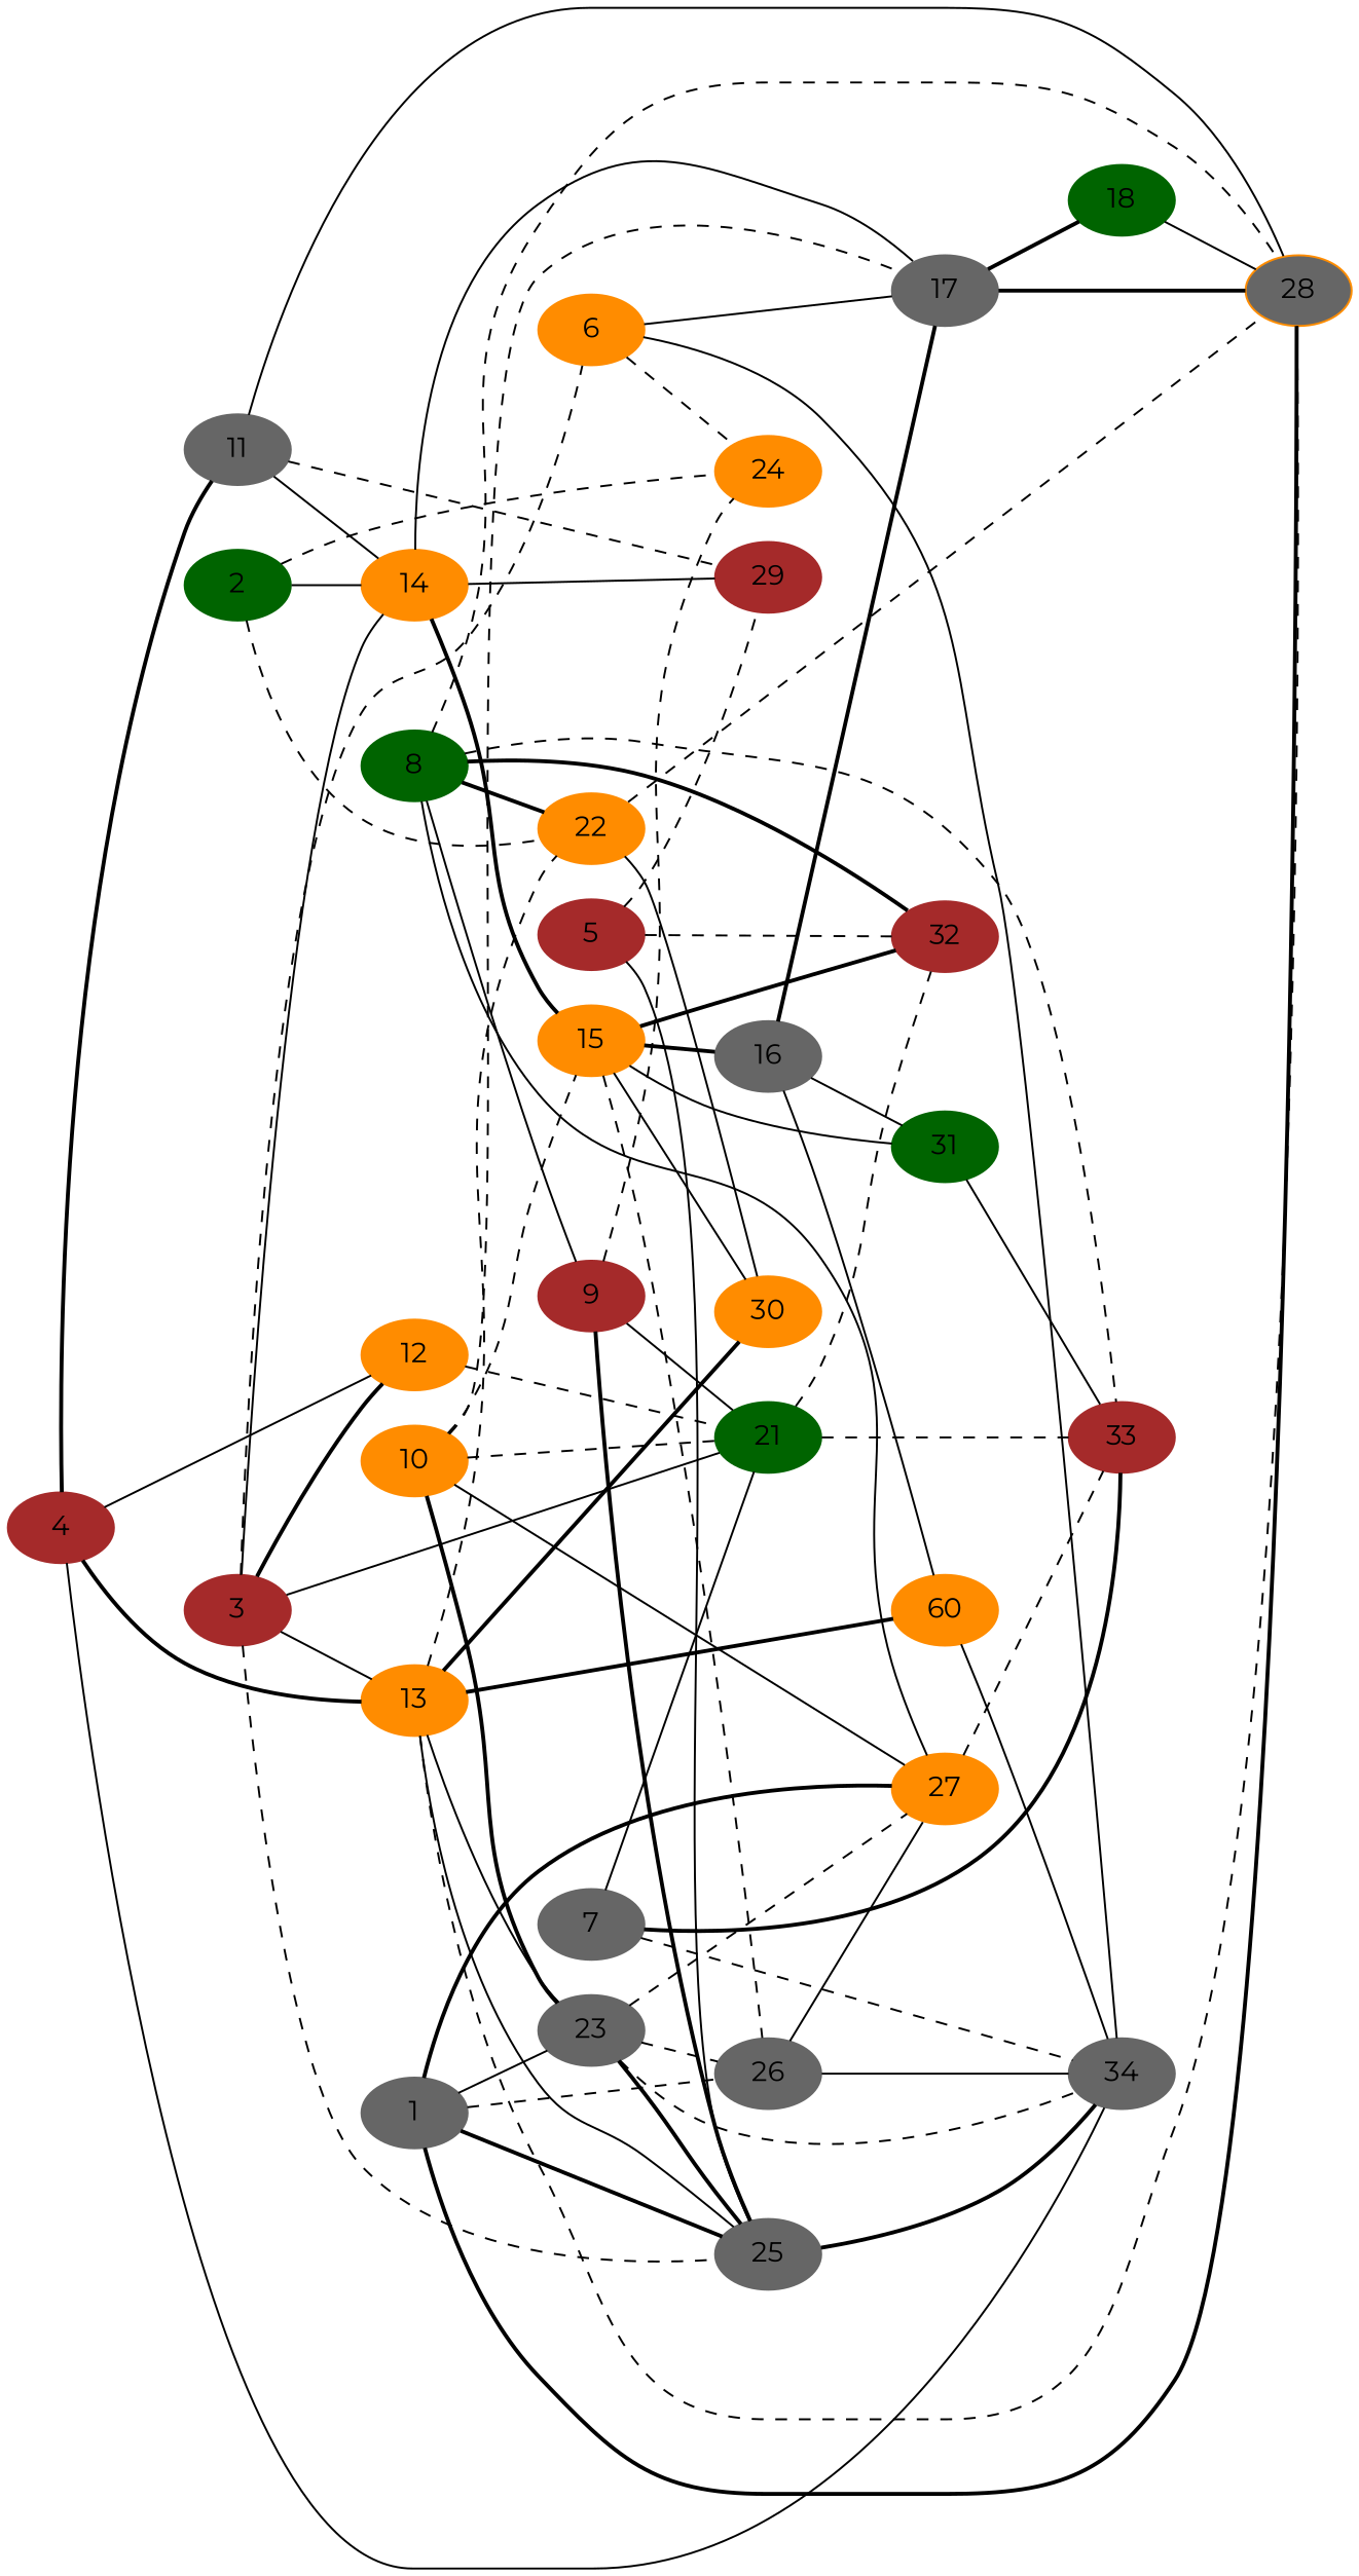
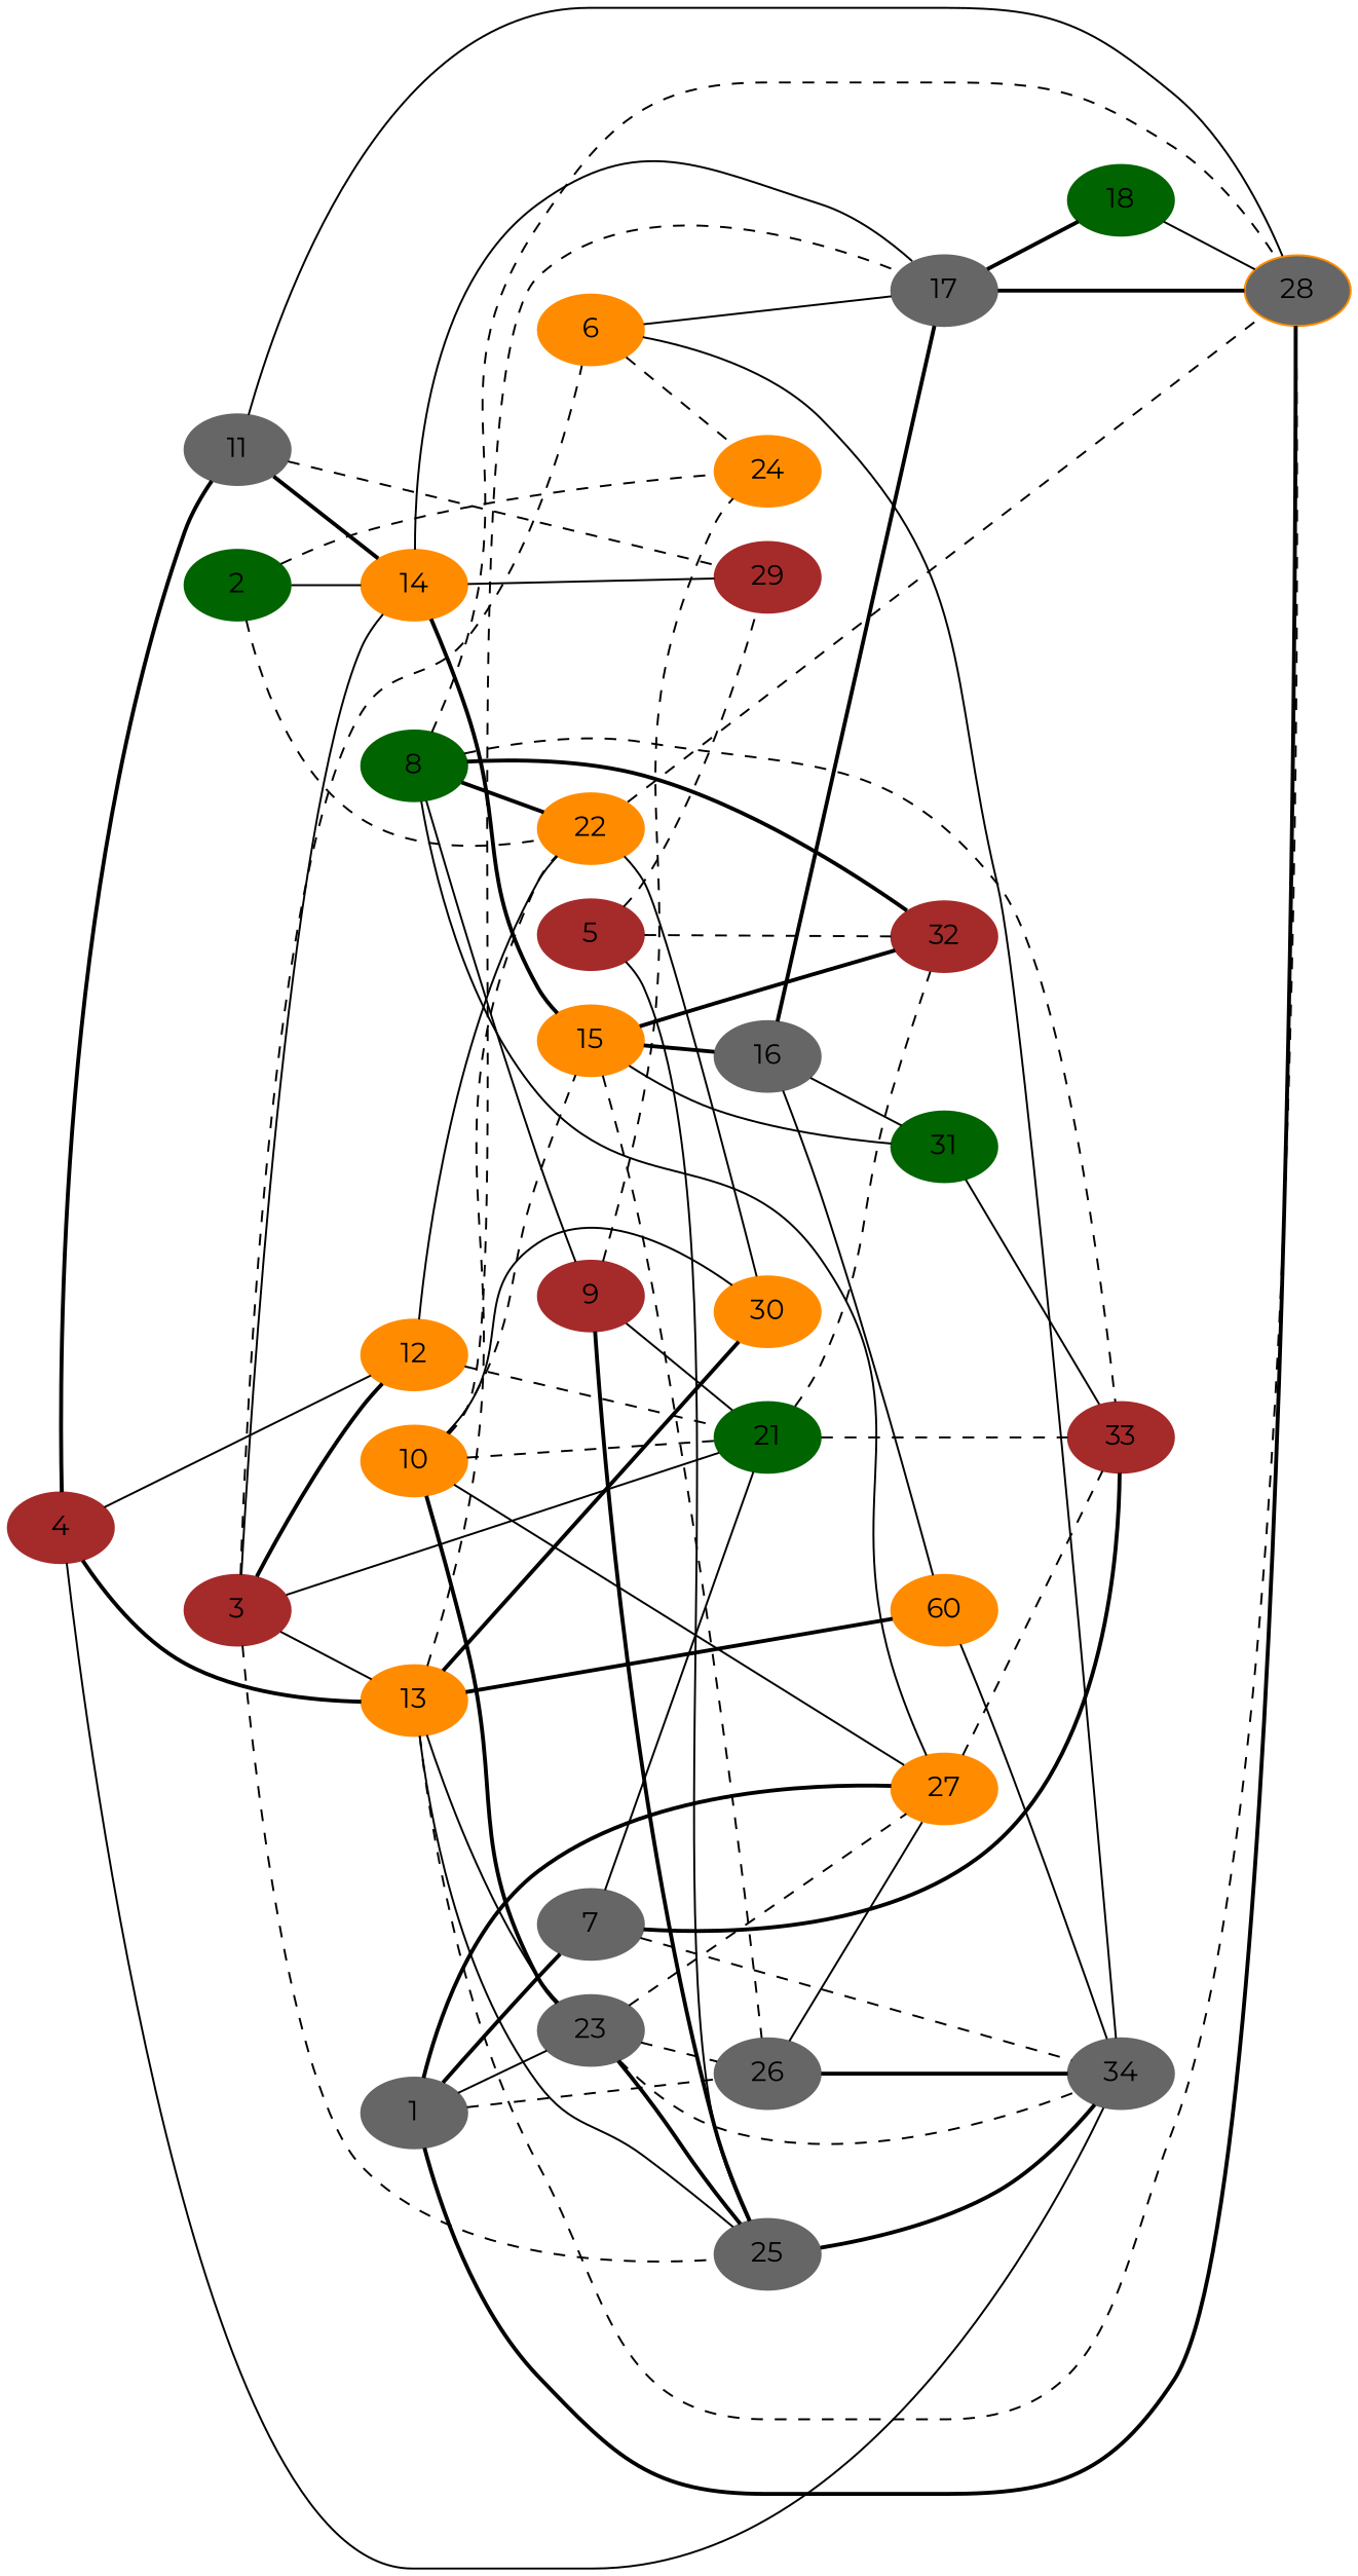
  graph {
    fontname=Montserrat
    rankdir=LR
    node [color=darkorange fontname=Montserrat style=filled]
    edge [fontname=Montserrat style=solid weight=1.0]
    1 [color=gray40]
    7 [color=gray40]
    23 [color=gray40]
    26 [color=gray40]
    27
    28 [fillcolor=gray40]
    21 [color=darkgreen]
    34 [color=gray40]
    33 [color=brown]
    25 [color=gray40]
    2 [color=darkgreen]
    14
    22
    24
    29 [color=brown]
    17 [color=gray40]
    15
    30
    3 [color=brown]
    6
    12
    13
    n23 [label=60]
    32 [color=brown]
    4 [color=brown]
    11 [color=gray40]
    5 [color=brown]
    18 [color=darkgreen]
    8 [color=darkgreen]
    9 [color=brown]
    10
    16 [color=gray40]
    31 [color=darkgreen]
-   1 -- 25 [style=bold]
+   1 -- 7 [style=bold]
    1 -- 23
    1 -- 26 [style=dashed]
    1 -- 27 [style=bold]
    1 -- 28 [style=bold]
    7 -- 21
    7 -- 34 [style=dashed]
    7 -- 33 [style=bold]
    23 -- 26 [style=dashed]
    23 -- 27 [style=dashed weight=2.0]
    23 -- 34 [style=dashed]
    23 -- 25 [style=bold]
    26 -- 27 [weight=2.0]
-   26 -- 34 [weight=2.0]
+   26 -- 34 [style=bold weight=2.0]
    27 -- 33 [style=dashed]
    21 -- 33 [style=dashed weight=2.0]
    21 -- 32 [style=dashed]
    25 -- 34 [style=bold]
    2 -- 14 [weight=2.0]
    2 -- 22 [style=dashed weight=2.0]
    2 -- 24 [style=dashed]
    14 -- 29
    14 -- 17
    14 -- 15 [style=bold]
    22 -- 28 [style=dashed]
    22 -- 30 [weight=2.0]
    17 -- 28 [style=bold weight=3.0]
    17 -- 18 [style=bold]
    15 -- 26 [style=dashed]
    15 -- 32 [style=bold]
    15 -- 16 [style=bold]
    15 -- 31
    3 -- 21
    3 -- 25 [style=dashed]
    3 -- 14
    3 -- 6 [style=dashed]
    3 -- 12 [style=bold]
    3 -- 13 [weight=2.0]
    6 -- 34
    6 -- 24 [style=dashed]
    6 -- 17
    12 -- 21 [style=dashed]
+   12 -- 22
    13 -- 23
    13 -- 28 [style=dashed]
    13 -- 25
    13 -- 22 [style=dashed]
    13 -- 30 [style=bold]
    13 -- n23 [style=bold]
    n23 -- 34
    4 -- 34
    4 -- 12
    4 -- 13 [style=bold]
    4 -- 11 [style=bold]
    11 -- 28
-   11 -- 14
+   11 -- 14 [style=bold]
    11 -- 29 [style=dashed]
    5 -- 25
    5 -- 29 [style=dashed]
    5 -- 32 [style=dashed]
    18 -- 28 [weight=2.0]
    8 -- 27
    8 -- 28 [style=dashed]
    8 -- 33 [style=dashed]
    8 -- 22 [style=bold]
    8 -- 32 [style=bold]
    8 -- 9
    9 -- 21
    9 -- 25 [style=bold]
    9 -- 24 [style=dashed]
    10 -- 23 [style=bold]
    10 -- 27
    10 -- 21 [style=dashed]
    10 -- 17 [style=dashed]
    10 -- 15 [style=dashed weight=2.0]
-   15 -- 30
+   10 -- 30
    16 -- 17 [style=bold weight=2.0]
    16 -- n23
    16 -- 31
    31 -- 33
  }
